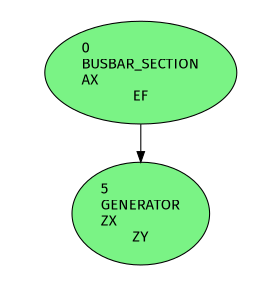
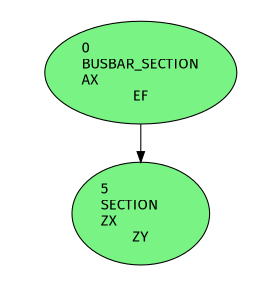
  digraph {
    compound=true
    fontname="Fira Sans"
    node [fillcolor="#7AF385" shape=ellipse style=filled fontname="Fira Sans"]
    n1 [label="0\lBUSBAR_SECTION\lAX\lEF"]
-   n2 [label="5\lGENERATOR\lZX\lZY"]
+   n2 [label="5\lSECTION\lZX\lZY"]
    cluster_c1 [shape=point style=invis fillcolor=""]
    subgraph cluster_1 {
      pencolor=transparent
      n1
      n2
      cluster_c1
    }
    n1 -> n2 [fontname="Fira Sans"]
  }
